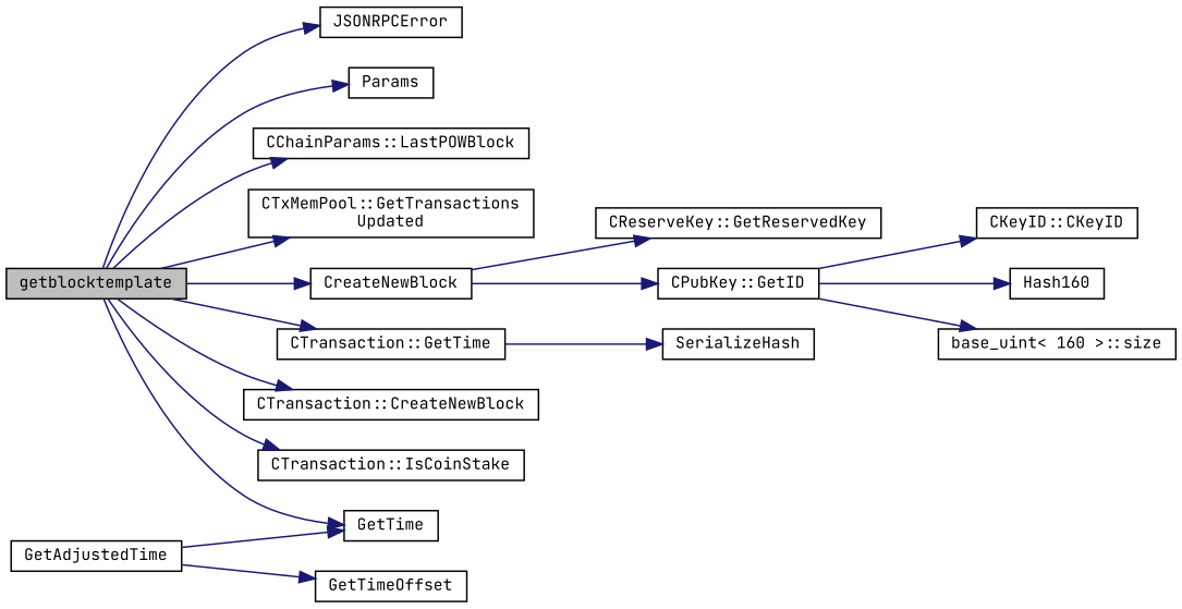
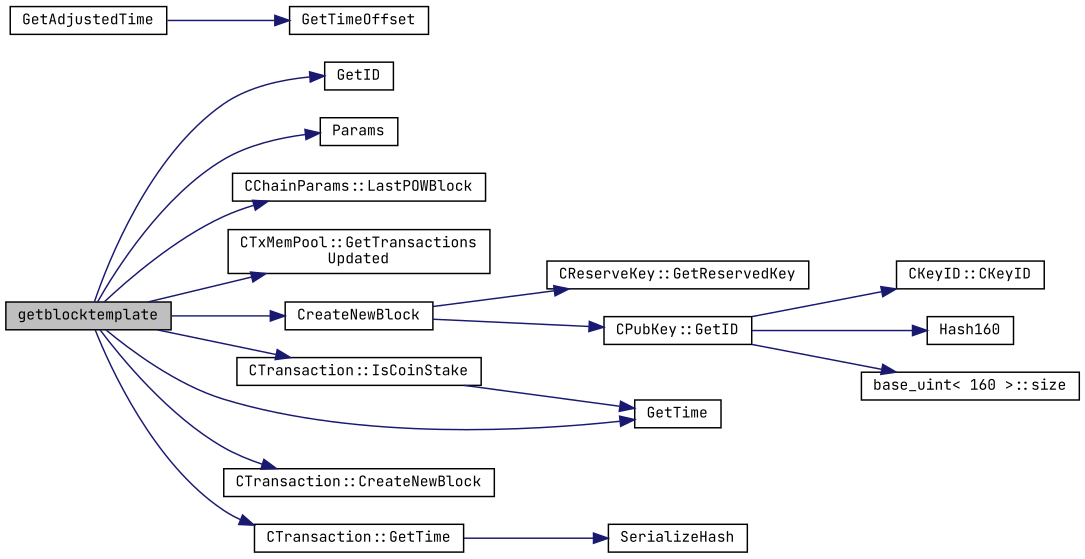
  digraph {
    fontname="JetBrains Mono"
    rankdir=LR
    node [color=black fillcolor=white fontname="JetBrains Mono" fontsize=10 shape=record style=filled]
    edge [color=midnightblue fontname="JetBrains Mono" fontsize=10 labelfontname=Helvetica labelfontsize=10 style=solid]
    n1 [fillcolor=grey75 fontcolor=black height=0.2 label=getblocktemplate width=0.4]
-   n2 [height=0.2 label=JSONRPCError width=0.4]
+   n2 [height=0.2 label=GetID width=0.4]
    n3 [height=0.2 label=Params width=0.4]
    n4 [height=0.2 label="CChainParams::LastPOWBlock" width=0.4]
    n5 [height=0.2 label="CTxMemPool::GetTransactions\lUpdated" width=0.4]
    n6 [height=0.2 label=GetTime width=0.4]
    n7 [height=0.2 label=CreateNewBlock width=0.4]
    n8 [height=0.2 label="CTransaction::GetTime" width=0.4]
    n9 [height=0.2 label="CTransaction::CreateNewBlock" width=0.4]
    n10 [height=0.2 label="CTransaction::IsCoinStake" width=0.4]
    n11 [height=0.2 label="CReserveKey::GetReservedKey" width=0.4]
    n12 [height=0.2 label="CPubKey::GetID" width=0.4]
    n13 [height=0.2 label=SerializeHash width=0.4]
    n14 [height=0.2 label="CKeyID::CKeyID" width=0.4]
    n15 [height=0.2 label=Hash160 width=0.4]
    n16 [height=0.2 label="base_uint\< 160 \>::size" width=0.4]
    n17 [height=0.2 label=GetAdjustedTime width=0.4]
    n18 [height=0.2 label=GetTimeOffset width=0.4]
    n1 -> n2
    n1 -> n3
    n1 -> n4
    n1 -> n5
    n1 -> n6
    n1 -> n7
    n1 -> n8
    n1 -> n9
    n1 -> n10
    n7 -> n11
    n7 -> n12
    n8 -> n13
    n12 -> n14
    n12 -> n15
    n12 -> n16
-   n17 -> n6
+   n10 -> n6
    n17 -> n18
  }
